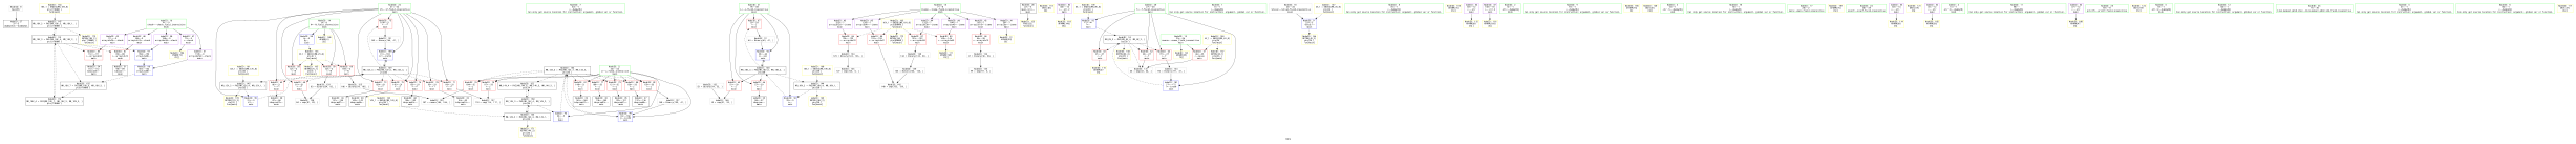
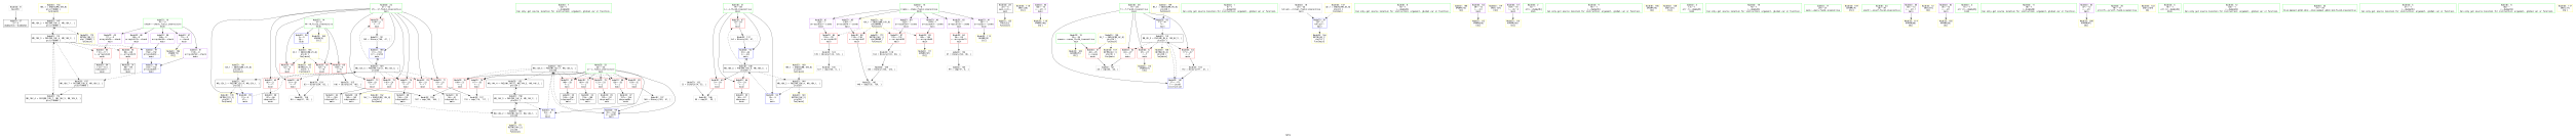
  digraph {
    fontname="Roboto Mono"
    label=SVFG
    node [color=yellow fontname="Roboto Mono" shape=record]
    edge [fontname="Roboto Mono" style=solid]
    n1 [color=grey label="{NodeID: 0\nNullPtr}"]
    n2 [color=black label="{NodeID: 27\n2\<--3\ndummyVal\<--dummyVal\n}"]
    n3 [label="{NodeID: 173\nRETMU(18V_2)\npts\{110000 \}\nFun[main]}" style=double]
    n4 [color=blue label="{NodeID: 90\n4\<--5\nN\<--\nGlob }"]
    n5 [label="{NodeID: 156\n2V_1 = ENCHI(MR_2V_0)\npts\{6 \}\nFun[main]}" style=double]
    n6 [color=red label="{NodeID: 58\n52\<--4\n\<--N\nmain\n}"]
    n7 [color=red label="{NodeID: 59\n82\<--4\n\<--N\nmain\n}"]
    n8 [color=red label="{NodeID: 60\n105\<--4\n\<--N\nmain\n}"]
    n9 [label="{NodeID: 165\nRETMU(2V_1)\npts\{6 \}\nFun[main]}" style=double]
    n10 [color=grey label="{NodeID: 129\n83 = Binary(54, 82, )\n}"]
    n11 [color=grey label="{NodeID: 125\n106 = Binary(54, 105, )\n}"]
    n12 [color=green label="{NodeID: 7\n54\<--1\n\<--dummyObj\nCan only get source location for instruction, argument, global var or function.}"]
    n13 [color=blue label="{NodeID: 97\n150\<--152\narrayidx48\<--\nmain\n}"]
    n14 [color=blue label="{NodeID: 98\n155\<--152\narrayidx50\<--\nmain\n}"]
    n15 [color=black label="{NodeID: 155\nMR_18V_7 = PHI(MR_18V_6, MR_18V_3, )\npts\{110000 \}\n}"]
    n16 [color=black label="{NodeID: 153\nMR_18V_4 = PHI(MR_18V_7, MR_18V_3, MR_18V_3, )\npts\{110000 \}\n}"]
    n17 [color=green label="{NodeID: 14\n4\<--6\nN\<--N_field_insensitive\nGlob }"]
    n18 [label="{NodeID: 109\nAPARM(4)\nCS[]}" style=double]
    n19 [color=grey label="{NodeID: 132\n53 = Binary(54, 52, )\n}"]
    n20 [color=grey label="{NodeID: 140\n55 = cmp(51, 53, )\n}"]
    n21 [color=grey label="{NodeID: 138\n84 = cmp(81, 83, )\n}"]
-   n22 [color=grey label="{NodeID: 139\n107 = cases(104, 106, )\n}"]
+   n22 [color=grey label="{NodeID: 139\n107 = cmp(104, 106, )\n}"]
    n23 [label="{NodeID: 104\nAPARM(72)\nCS[]}" style=double]
    n24 [color=green label="{NodeID: 21\n29\<--30\ni\<--i_field_insensitive\nmain\n}"]
    n25 [color=red label="{NodeID: 65\n51\<--29\n\<--i\nmain\n}"]
    n26 [color=red label="{NodeID: 66\n57\<--29\n\<--i\nmain\n}"]
    n27 [color=red label="{NodeID: 67\n63\<--29\n\<--i\nmain\n}"]
    n28 [color=blue label="{NodeID: 93\n29\<--5\ni\<--\nmain\n}"]
    n29 [color=blue label="{NodeID: 94\n29\<--64\ni\<--inc\nmain\n}"]
    n30 [color=black label="{NodeID: 29\n58\<--57\nidxprom\<--\nmain\n}"]
    n31 [color=grey label="{NodeID: 131\n64 = Binary(63, 41, )\n}"]
    n32 [color=black label="{NodeID: 148\nMR_10V_4 = PHI(MR_10V_5, MR_10V_3, )\npts\{30 \}\n}"]
    n33 [color=black label="{NodeID: 144\nMR_10V_2 = PHI(MR_10V_4, MR_10V_1, )\npts\{30 \}\n}"]
    n34 [label="{NodeID: 111\nAPARM(145)\nCS[]}" style=double]
    n35 [color=black label="{NodeID: 28\n22\<--5\nmain_ret\<--\nmain\n}"]
    n36 [label="{NodeID: 123\nFRet(22)\nFun[main]}" style=double]
    n37 [label="{NodeID: 118\nARet(48)\nCS[]}" style=double]
    n38 [color=black label="{NodeID: 35\n122\<--121\nidxprom31\<--\nmain\n}"]
    n39 [color=purple label="{NodeID: 42\n95\<--7\narrayidx15\<--items\nmain\n}"]
    n40 [color=red label="{NodeID: 84\n96\<--95\n\<--arrayidx15\nmain\n}"]
    n41 [color=grey label="{NodeID: 126\n97 = Binary(96, 98, )\n}"]
    n42 [color=grey label="{NodeID: 135\n99 = cmp(97, 5, )\n}"]
    n43 [color=purple label="{NodeID: 49\n111\<--9\narrayidx24\<--check\nmain\n}"]
    n44 [color=red label="{NodeID: 85\n112\<--111\n\<--arrayidx24\nmain\n}"]
    n45 [color=black label="{NodeID: 34\n113\<--112\ntobool25\<--\nmain\n}"]
    n46 [color=purple label="{NodeID: 56\n146\<--16\n\<--.str.2\nmain\n}"]
    n47 [label="{NodeID: 110\nAPARM(146)\nCS[]}" style=double]
    n48 [color=black label="{NodeID: 146\nMR_14V_2 = PHI(MR_14V_3, MR_14V_1, )\npts\{34 \}\n}"]
    n49 [color=black label="{NodeID: 150\nMR_14V_3 = PHI(MR_14V_4, MR_14V_2, )\npts\{34 \}\n}"]
    n50 [label="{NodeID: 171\nRETMU(14V_2)\npts\{34 \}\nFun[main]}" style=double]
    n51 [color=black label="{NodeID: 152\nMR_14V_4 = PHI(MR_14V_6, MR_14V_3, MR_14V_3, )\npts\{34 \}\n}"]
    n52 [color=blue label="{NodeID: 96\n33\<--5\nj\<--\nmain\n}"]
    n53 [color=black label="{NodeID: 154\nMR_14V_6 = PHI(MR_14V_7, MR_14V_5, )\npts\{34 \}\n}"]
    n54 [color=red label="{NodeID: 63\n67\<--27\n\<--T\nmain\n}"]
    n55 [label="{NodeID: 115\nAPARM(67)\nCS[]}" style=double]
    n56 [color=black label="{NodeID: 151\nMR_18V_3 = PHI(MR_18V_4, MR_18V_2, )\npts\{110000 \}\n}"]
    n57 [color=black label="{NodeID: 147\nMR_18V_2 = PHI(MR_18V_3, MR_18V_1, )\npts\{110000 \}\n}"]
    n58 [color=red label="{NodeID: 83\n89\<--88\n\<--arrayidx13\nmain\n}"]
    n59 [color=black label="{NodeID: 31\n90\<--89\ntobool\<--\nmain\n}"]
    n60 [color=red label="{NodeID: 70\n93\<--31\n\<--i7\nmain\n}"]
    n61 [color=black label="{NodeID: 32\n94\<--93\nidxprom14\<--\nmain\n}"]
    n62 [label="{NodeID: 160\n10V_1 = ENCHI(MR_10V_0)\npts\{30 \}\nFun[main]}" style=double]
    n63 [label="{NodeID: 169\nRETMU(10V_2)\npts\{30 \}\nFun[main]}" style=double]
    n64 [color=red label="{NodeID: 77\n109\<--33\n\<--j\nmain\n}"]
    n65 [color=black label="{NodeID: 33\n110\<--109\nidxprom23\<--\nmain\n}"]
    n66 [label="{NodeID: 167\nRETMU(6V_1)\npts\{26 \}\nFun[main]}" style=double]
    n67 [color=green label="{NodeID: 1\n5\<--1\n\<--dummyObj\nCan only get source location for instruction, argument, global var or function.}"]
    n68 [color=blue label="{NodeID: 91\n23\<--5\nretval\<--\nmain\n}"]
    n69 [label="{NodeID: 166\nRETMU(4V_2)\npts\{24 \}\nFun[main]}" style=double]
    n70 [color=green label="{NodeID: 8\n74\<--1\n\<--dummyObj\nCan only get source location for instruction, argument, global var or function.}"]
    n71 [color=green label="{NodeID: 15\n7\<--8\nitems\<--items_field_insensitive\nGlob }"]
    n72 [color=purple label="{NodeID: 41\n59\<--7\narrayidx\<--items\nmain\n}"]
    n73 [color=purple label="{NodeID: 43\n123\<--7\narrayidx32\<--items\nmain\n}"]
    n74 [color=purple label="{NodeID: 44\n132\<--7\narrayidx38\<--items\nmain\n}"]
    n75 [color=purple label="{NodeID: 45\n138\<--7\narrayidx41\<--items\nmain\n}"]
    n76 [color=purple label="{NodeID: 46\n144\<--7\narrayidx45\<--items\nmain\n}"]
    n77 [label="{NodeID: 113\nAPARM(59)\nCS[]}" style=double]
    n78 [color=red label="{NodeID: 86\n124\<--123\n\<--arrayidx32\nmain\n}"]
    n79 [color=red label="{NodeID: 87\n133\<--132\n\<--arrayidx38\nmain\n}"]
    n80 [color=red label="{NodeID: 88\n139\<--138\n\<--arrayidx41\nmain\n}"]
    n81 [color=red label="{NodeID: 89\n145\<--144\n\<--arrayidx45\nmain\n}"]
    n82 [color=grey label="{NodeID: 124\n125 = Binary(124, 126, )\n}"]
    n83 [color=grey label="{NodeID: 128\n134 = Binary(133, 98, )\n}"]
    n84 [color=grey label="{NodeID: 142\n140 = cmp(135, 139, )\n}"]
    n85 [label="{NodeID: 105\nAPARM(74)\nCS[]}" style=double]
    n86 [color=green label="{NodeID: 22\n31\<--32\ni7\<--i7_field_insensitive\nmain\n}"]
    n87 [color=red label="{NodeID: 68\n81\<--31\n\<--i7\nmain\n}"]
    n88 [color=red label="{NodeID: 69\n86\<--31\n\<--i7\nmain\n}"]
    n89 [color=red label="{NodeID: 71\n116\<--31\n\<--i7\nmain\n}"]
    n90 [color=red label="{NodeID: 72\n130\<--31\n\<--i7\nmain\n}"]
    n91 [color=red label="{NodeID: 73\n142\<--31\n\<--i7\nmain\n}"]
    n92 [color=red label="{NodeID: 74\n153\<--31\n\<--i7\nmain\n}"]
    n93 [color=red label="{NodeID: 75\n164\<--31\n\<--i7\nmain\n}"]
    n94 [color=blue label="{NodeID: 95\n31\<--5\ni7\<--\nmain\n}"]
    n95 [color=blue label="{NodeID: 100\n31\<--165\ni7\<--inc56\nmain\n}"]
    n96 [color=black label="{NodeID: 30\n87\<--86\nidxprom12\<--\nmain\n}"]
    n97 [color=grey label="{NodeID: 137\n118 = cmp(116, 117, )\n}"]
    n98 [color=black label="{NodeID: 36\n131\<--130\nidxprom37\<--\nmain\n}"]
    n99 [color=black label="{NodeID: 38\n143\<--142\nidxprom44\<--\nmain\n}"]
    n100 [color=black label="{NodeID: 40\n154\<--153\nidxprom49\<--\nmain\n}"]
    n101 [color=grey label="{NodeID: 133\n165 = Binary(164, 41, )\n}"]
    n102 [color=black label="{NodeID: 149\nMR_12V_4 = PHI(MR_12V_5, MR_12V_3, )\npts\{32 \}\n}"]
    n103 [color=black label="{NodeID: 145\nMR_12V_2 = PHI(MR_12V_4, MR_12V_1, )\npts\{32 \}\n}"]
    n104 [label="{NodeID: 112\nAPARM(60)\nCS[]}" style=double]
+   n105 [label="{NodeID: 119\nARet(147)\nCS[]}" style=double]
    n106 [color=grey label="{NodeID: 136\n127 = cmp(125, 5, )\n}"]
    n107 [color=purple label="{NodeID: 50\n150\<--9\narrayidx48\<--check\nmain\n}"]
    n108 [color=purple label="{NodeID: 57\n168\<--18\n\<--.str.3\nmain\n}"]
    n109 [label="{NodeID: 116\nAPARM(168)\nCS[]}" style=double]
    n110 [color=red label="{NodeID: 64\n171\<--27\n\<--T\nmain\n}"]
    n111 [color=grey label="{NodeID: 134\n172 = Binary(171, 41, )\n}"]
-   n112 [color=blue label="{NodeID: 101\n27\<--172\nT\<--inc60\nmain\n}"]
+   n112 [color=blue label="{NodeID: 101\n27\<--172\nT\<--inc60\ninstruction\n}"]
    n113 [color=black label="{NodeID: 143\nMR_8V_3 = PHI(MR_8V_4, MR_8V_2, )\npts\{28 \}\n}"]
    n114 [color=red label="{NodeID: 76\n104\<--33\n\<--j\nmain\n}"]
    n115 [color=red label="{NodeID: 78\n117\<--33\n\<--j\nmain\n}"]
    n116 [color=red label="{NodeID: 79\n121\<--33\n\<--j\nmain\n}"]
    n117 [color=red label="{NodeID: 80\n136\<--33\n\<--j\nmain\n}"]
    n118 [color=red label="{NodeID: 81\n148\<--33\n\<--j\nmain\n}"]
    n119 [color=red label="{NodeID: 82\n159\<--33\n\<--j\nmain\n}"]
    n120 [color=blue label="{NodeID: 99\n33\<--160\nj\<--inc53\nmain\n}"]
    n121 [color=black label="{NodeID: 37\n137\<--136\nidxprom40\<--\nmain\n}"]
    n122 [color=black label="{NodeID: 39\n149\<--148\nidxprom47\<--\nmain\n}"]
    n123 [color=grey label="{NodeID: 127\n160 = Binary(159, 41, )\n}"]
    n124 [label="{NodeID: 161\n12V_1 = ENCHI(MR_12V_0)\npts\{32 \}\nFun[main]}" style=double]
    n125 [label="{NodeID: 170\nRETMU(12V_2)\npts\{32 \}\nFun[main]}" style=double]
    n126 [label="{NodeID: 168\nRETMU(8V_3)\npts\{28 \}\nFun[main]}" style=double]
    n127 [color=green label="{NodeID: 2\n12\<--1\n.str\<--dummyObj\nGlob }"]
    n128 [color=blue label="{NodeID: 92\n27\<--41\nT\<--\nmain\n}"]
    n129 [color=red label="{NodeID: 62\n43\<--27\n\<--T\nmain\n}"]
    n130 [color=grey label="{NodeID: 141\n45 = cmp(43, 44, )\n}"]
    n131 [color=green label="{NodeID: 9\n75\<--1\n\<--dummyObj\nCan only get source location for instruction, argument, global var or function.}"]
    n132 [color=green label="{NodeID: 16\n9\<--11\ncheck\<--check_field_insensitive\nGlob }"]
    n133 [color=purple label="{NodeID: 47\n72\<--9\n\<--check\nmain\n}"]
    n134 [color=purple label="{NodeID: 48\n88\<--9\narrayidx13\<--check\nmain\n}"]
    n135 [color=purple label="{NodeID: 51\n155\<--9\narrayidx50\<--check\nmain\n}"]
    n136 [label="{NodeID: 106\nAPARM(75)\nCS[]}" style=double]
    n137 [color=green label="{NodeID: 23\n33\<--34\nj\<--j_field_insensitive\nmain\n}"]
    n138 [label="{NodeID: 120\nARet(61)\nCS[]}" style=double]
    n139 [color=grey label="{NodeID: 130\n135 = Binary(134, 126, )\n}"]
    n140 [label="{NodeID: 162\n14V_1 = ENCHI(MR_14V_0)\npts\{34 \}\nFun[main]}" style=double]
    n141 [color=green label="{NodeID: 3\n14\<--1\n.str.1\<--dummyObj\nGlob }"]
    n142 [color=green label="{NodeID: 10\n76\<--1\n\<--dummyObj\nCan only get source location for instruction, argument, global var or function.}"]
    n143 [color=green label="{NodeID: 17\n20\<--21\nmain\<--main_field_insensitive\n}"]
    n144 [label="{NodeID: 107\nAPARM(76)\nCS[]}" style=double]
    n145 [color=green label="{NodeID: 24\n38\<--39\nscanf\<--scanf_field_insensitive\n}"]
    n146 [label="{NodeID: 114\nAPARM(68)\nCS[]}" style=double]
    n147 [label="{NodeID: 121\nARet(69)\nCS[]}" style=double]
    n148 [color=purple label="{NodeID: 52\n36\<--12\n\<--.str\nmain\n}"]
    n149 [label="{NodeID: 102\nAPARM(36)\nCS[]}" style=double]
    n150 [label="{NodeID: 163\n16V_1 = ENCHI(MR_16V_0)\npts\{80000 \}\nFun[main]}" style=double]
    n151 [label="{NodeID: 172\nRETMU(16V_1)\npts\{80000 \}\nFun[main]}" style=double]
    n152 [color=green label="{NodeID: 4\n16\<--1\n.str.2\<--dummyObj\nGlob }"]
    n153 [color=green label="{NodeID: 11\n98\<--1\n\<--dummyObj\nCan only get source location for instruction, argument, global var or function.}"]
    n154 [color=grey label="{NodeID: 18\n23\<--24\nretval\<--retval_field_insensitive\nmain\n}"]
    n155 [label="{NodeID: 108\nAPARM(47)\nCS[]}" style=double]
    n156 [color=green label="{NodeID: 25\n70\<--71\nprintf\<--printf_field_insensitive\n}"]
    n157 [label="{NodeID: 122\nARet(169)\nCS[]}" style=double]
    n158 [color=purple label="{NodeID: 53\n47\<--12\n\<--.str\nmain\n}"]
    n159 [label="{NodeID: 157\n4V_1 = ENCHI(MR_4V_0)\npts\{24 \}\nFun[main]}" style=double]
    n160 [label="{NodeID: 164\n18V_1 = ENCHI(MR_18V_0)\npts\{110000 \}\nFun[main]}" style=double]
    n161 [color=green label="{NodeID: 5\n18\<--1\n.str.3\<--dummyObj\nGlob }"]
    n162 [color=green label="{NodeID: 12\n126\<--1\n\<--dummyObj\nCan only get source location for instruction, argument, global var or function.}"]
    n163 [color=green label="{NodeID: 19\n25\<--26\ncases\<--cases_field_insensitive\nmain\n}"]
    n164 [color=red label="{NodeID: 61\n44\<--25\n\<--cases\nmain\n}"]
    n165 [label="{NodeID: 103\nAPARM(25)\nCS[]}" style=double]
    n166 [color=green label="{NodeID: 26\n77\<--78\nllvm.memset.p0i8.i64\<--llvm.memset.p0i8.i64_field_insensitive\n}"]
    n167 [color=purple label="{NodeID: 54\n60\<--12\n\<--.str\nmain\n}"]
    n168 [label="{NodeID: 158\n6V_1 = ENCHI(MR_6V_0)\npts\{26 \}\nFun[main]}" style=double]
    n169 [color=green label="{NodeID: 6\n41\<--1\n\<--dummyObj\nCan only get source location for instruction, argument, global var or function.}"]
    n170 [color=green label="{NodeID: 13\n152\<--1\n\<--dummyObj\nCan only get source location for instruction, argument, global var or function.}"]
    n171 [color=green label="{NodeID: 20\n27\<--28\nT\<--T_field_insensitive\nmain\n}"]
    n172 [label="{NodeID: 117\nARet(37)\nCS[]}" style=double]
    n173 [color=purple label="{NodeID: 55\n68\<--14\n\<--.str.1\nmain\n}"]
    n174 [label="{NodeID: 159\n8V_1 = ENCHI(MR_8V_0)\npts\{28 \}\nFun[main]}" style=double]
    n1 -> n2
    n4 -> n5 [style=dashed]
    n5 -> n6 [style=dashed]
    n5 -> n7 [style=dashed]
    n5 -> n8 [style=dashed]
    n5 -> n9 [style=dashed]
    n7 -> n10
    n8 -> n11
    n10 -> n21
    n11 -> n22
    n13 -> n14 [style=dashed]
    n14 -> n15 [style=dashed]
    n15 -> n16 [style=dashed]
    n16 -> n56 [style=dashed]
    n17 -> n4
    n17 -> n6
    n17 -> n7
    n17 -> n8
    n17 -> n18
    n19 -> n20
    n24 -> n25
    n24 -> n26
    n24 -> n27
    n24 -> n28
    n24 -> n29
    n25 -> n20
    n26 -> n30
    n27 -> n31
    n28 -> n32 [style=dashed]
    n29 -> n32 [style=dashed]
    n31 -> n29
    n32 -> n25
    n32 -> n26 [style=dashed]
    n32 -> n27 [style=dashed]
    n32 -> n29 [style=dashed]
    n32 -> n33 [style=dashed]
    n33 -> n28 [style=dashed]
    n33 -> n63 [style=dashed]
    n35 -> n36
    n39 -> n40
    n40 -> n41
    n41 -> n42
    n43 -> n44
    n44 -> n45
    n46 -> n47
    n48 -> n49 [style=dashed]
    n48 -> n50 [style=dashed]
    n49 -> n48 [style=dashed]
    n49 -> n51 [style=dashed]
    n49 -> n52 [style=dashed]
    n51 -> n49 [style=dashed]
    n52 -> n53 [style=dashed]
    n53 -> n51 [style=dashed]
    n53 -> n64 [style=dashed]
    n53 -> n114 [style=dashed]
    n53 -> n115 [style=dashed]
    n53 -> n116 [style=dashed]
    n53 -> n117 [style=dashed]
    n53 -> n118 [style=dashed]
    n53 -> n119 [style=dashed]
    n53 -> n120 [style=dashed]
    n54 -> n55
    n56 -> n13 [style=dashed]
    n56 -> n15 [style=dashed]
    n56 -> n16 [style=dashed]
    n56 -> n44 [style=dashed]
    n56 -> n57 [style=dashed]
    n56 -> n58 [style=dashed]
    n57 -> n3 [style=dashed]
    n57 -> n56 [style=dashed]
    n58 -> n59
    n60 -> n61
    n62 -> n33 [style=dashed]
    n64 -> n65
    n68 -> n69 [style=dashed]
    n71 -> n39
    n71 -> n72
    n71 -> n73
    n71 -> n74
    n71 -> n75
    n71 -> n76
    n72 -> n77
    n73 -> n78
    n74 -> n79
    n75 -> n80
    n76 -> n81
    n78 -> n82
    n79 -> n83
    n80 -> n84
    n81 -> n34
    n82 -> n106
    n83 -> n139
    n86 -> n60
    n86 -> n87
    n86 -> n88
    n86 -> n89
    n86 -> n90
    n86 -> n91
    n86 -> n92
    n86 -> n93
    n86 -> n94
    n86 -> n95
    n87 -> n21
    n88 -> n96
    n89 -> n97
    n90 -> n98
    n91 -> n99
    n92 -> n100
    n93 -> n101
    n94 -> n102 [style=dashed]
    n95 -> n102 [style=dashed]
    n101 -> n95
    n102 -> n60 [style=dashed]
    n102 -> n87 [style=dashed]
    n102 -> n88 [style=dashed]
    n102 -> n89 [style=dashed]
    n102 -> n90 [style=dashed]
    n102 -> n91 [style=dashed]
    n102 -> n92 [style=dashed]
    n102 -> n93 [style=dashed]
    n102 -> n95 [style=dashed]
    n102 -> n103 [style=dashed]
    n103 -> n94 [style=dashed]
    n103 -> n125 [style=dashed]
    n107 -> n13
    n108 -> n109
    n110 -> n111
    n111 -> n112
    n112 -> n113 [style=dashed]
    n113 -> n54 [style=dashed]
    n113 -> n110 [style=dashed]
-   n113 -> n130 [style=dashed]
+   n113 -> n112 [style=dashed]
    n113 -> n126 [style=dashed]
    n113 -> n129 [style=dashed]
    n114 -> n22
    n115 -> n97
    n116 -> n38
    n117 -> n121
    n118 -> n122
    n119 -> n123
    n120 -> n53 [style=dashed]
    n123 -> n120
    n124 -> n103 [style=dashed]
    n128 -> n113 [style=dashed]
    n129 -> n130
    n132 -> n43
    n132 -> n107
    n132 -> n133
    n132 -> n134
    n132 -> n135
    n133 -> n23
    n134 -> n58
    n135 -> n14
    n137 -> n52
    n137 -> n64
    n137 -> n114
    n137 -> n115
    n137 -> n116
    n137 -> n117
    n137 -> n118
    n137 -> n119
    n137 -> n120
    n139 -> n84
    n140 -> n48 [style=dashed]
    n148 -> n149
    n150 -> n78 [style=dashed]
    n150 -> n79 [style=dashed]
    n150 -> n80 [style=dashed]
    n150 -> n81 [style=dashed]
    n150 -> n151 [style=dashed]
    n154 -> n68
    n158 -> n155
    n159 -> n68 [style=dashed]
    n160 -> n57 [style=dashed]
    n163 -> n164
    n163 -> n165
    n164 -> n130
    n167 -> n104
    n168 -> n66 [style=dashed]
    n168 -> n164 [style=dashed]
    n171 -> n54
    n171 -> n110
    n171 -> n112
    n171 -> n128
    n171 -> n129
    n173 -> n146
    n174 -> n128 [style=dashed]
  }
